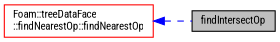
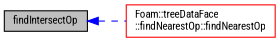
  digraph {
    rankdir=LR
    fontname="Roboto Condensed"
    node [fontname="Roboto Condensed" fontsize=10 shape=record]
    n1 [color=black fillcolor=grey75 fontcolor=black height=0.2 label=findIntersectOp style=filled width=0.4]
    n2 [color=red height=0.2 label="Foam::treeDataFace\l::findNearestOp::findNearestOp" width=0.4]
-   n2 -> n1 [color=blue dir=back fontname="Roboto Condensed" fontsize=10 labelfontname=FreeSans labelfontsize=10 style=dashed]
+   n1 -> n2 [color=blue dir=back fontname="Roboto Condensed" fontsize=10 labelfontname=FreeSans labelfontsize=10 style=dashed]
  }
